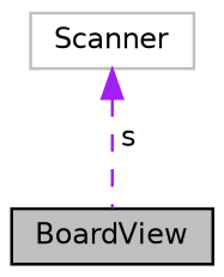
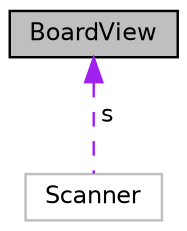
  digraph {
    node [fontname=Helvetica fontsize=10 shape=record style=filled]
    n1 [color=black fillcolor=grey75 fontcolor=black height=0.2 label=BoardView width=0.4]
    n2 [color=grey75 fillcolor=white height=0.2 label=Scanner width=0.4]
-   n2 -> n1 [color=purple dir=back fontname=Helvetica fontsize=10 label=" s" labelfontname=Helvetica labelfontsize=10 style=dashed]
+   n1 -> n2 [color=purple dir=back fontname=Helvetica fontsize=10 label=" s" labelfontname=Helvetica labelfontsize=10 style=dashed]
  }
